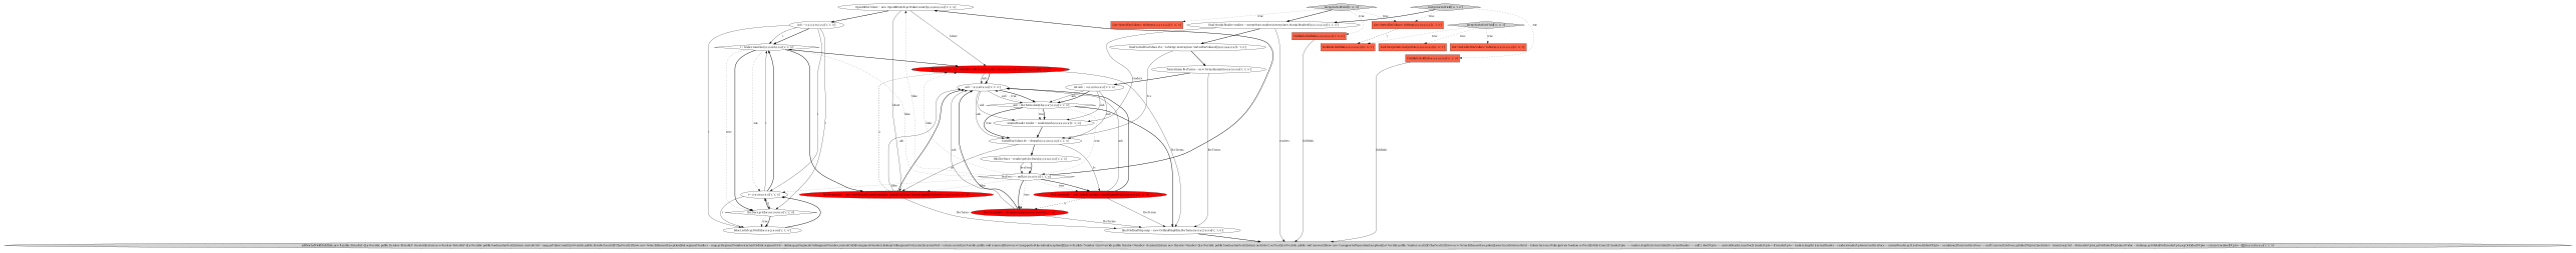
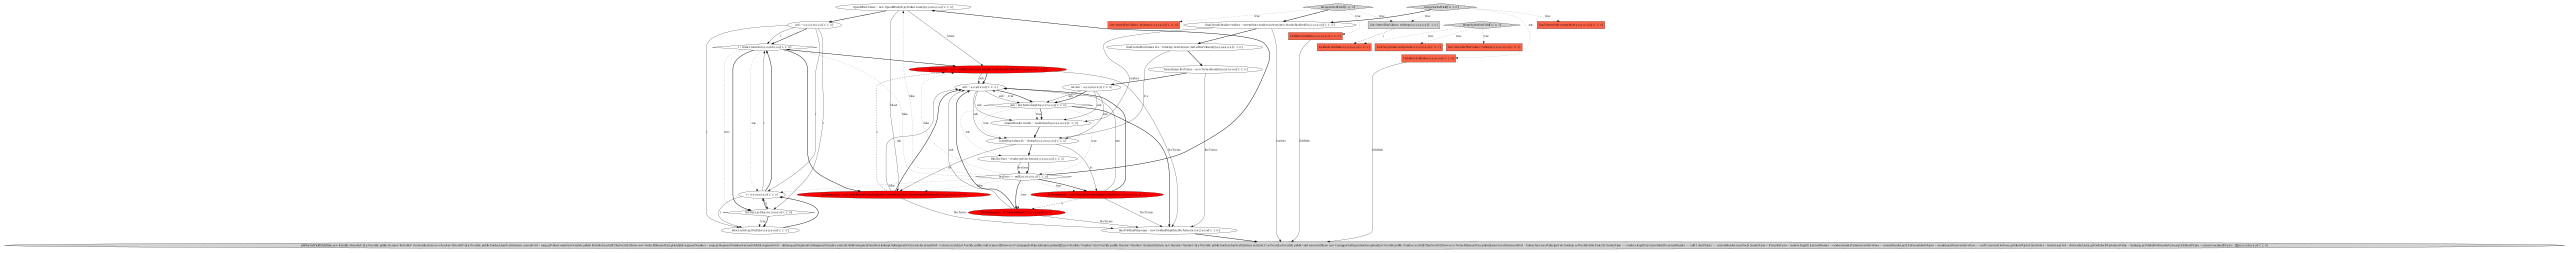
  digraph {
    fontname="Playfair Display"
    node [fillcolor=white fontname="Playfair Display" shape=ellipse style=filled]
    edge [fontname="Playfair Display" style=solid]
    n1 [label="OpenBitSet bitset = new OpenBitSet(dv.getValueCount())@@@16@@@['1', '1', '0']"]
    n2 [label="int i = 0@@@17@@@['1', '1', '0']"]
    n3 [fillcolor=red label="liveTerms(sub( = new BitsFilteredTermsEnum(dv.termsEnum(),bitset)@@@24@@@['0', '1', '0']"]
    n4 [fillcolor=red label="liveTerms(sub( = new BitsFilteredTermsEnum(new SortedDocValuesTermsEnum(dv),bitset)@@@24@@@['1', '0', '0']"]
    n5 [label="i < reader.maxDoc()@@@18@@@['1', '1', '0']" shape=diamond]
    n6 [label="liveDocs.get(i)@@@20@@@['1', '1', '0']" shape=diamond]
    n7 [label="bitset.set(dv.getOrd(i))@@@21@@@['1', '1', '0']"]
    n8 [label="i++@@@19@@@['1', '1', '0']"]
    n9 [label="sub++@@@8@@@['1', '1', '0']"]
    n10 [label="final OrdinalMap map = new OrdinalMap(this,liveTerms)@@@27@@@['1', '1', '0']"]
    n11 [fillcolor=red label="liveTerms(sub( = new SortedDocValuesTermsEnum(dv)@@@13@@@['1', '0', '0']"]
    n12 [fillcolor=red label="liveTerms(sub( = dv.termsEnum()@@@13@@@['0', '1', '0']"]
    n13 [label="SortedDocValues dv = dvs(sub(@@@10@@@['1', '1', '0']"]
    n14 [label="AtomicReader reader = readers(sub(@@@9@@@['1', '1', '0']"]
    n15 [label="sub < liveTerms.length@@@7@@@['1', '1', '0']" shape=diamond]
    n16 [fillcolor=lightgray label="addSortedField(fieldInfo,new Iterable<BytesRef>(){@Override public Iterator<BytesRef> iterator(){return new Iterator<BytesRef>(){@Override public boolean hasNext(){return currentOrd < map.getValueCount()}@Override public BytesRef next(){if (!hasNext()) {throw new NoSuchElementException()}int segmentNumber = map.getSegmentNumber(currentOrd)int segmentOrd = (int)map.getSegmentOrd(segmentNumber,currentOrd)dvs(segmentNumber(.lookupOrd(segmentOrd,scratch)currentOrd++return scratch}@Override public void remove(){throw new UnsupportedOperationException()}}}},new Iterable<Number>(){@Override public Iterator<Number> iterator(){return new Iterator<Number>(){@Override public boolean hasNext(){return nextIsSet || setNext()}@Override public void remove(){throw new UnsupportedOperationException()}@Override public Number next(){if (!hasNext()) {throw new NoSuchElementException()}assert nextIsSetnextIsSet = falsereturn nextValue}private boolean setNext(){while (true) {if (readerUpto == readers.length) {return false}if (currentReader == null || docIDUpto == currentReader.maxDoc()) {readerUpto++if (readerUpto < readers.length) {currentReader = readers(readerUpto(currentLiveDocs = currentReader.getLiveDocs()}docIDUpto = 0continue}if (currentLiveDocs == null || currentLiveDocs.get(docIDUpto)) {nextIsSet = trueint segOrd = dvs(readerUpto(.getOrd(docIDUpto)nextValue = (int)map.getGlobalOrd(readerUpto,segOrd)docIDUpto++return true}docIDUpto++}}}}})@@@28@@@['1', '1', '0']"]
    n17 [fillcolor=tomato label="FieldInfo fieldInfo@@@2@@@['0', '0', '1']" shape=box]
    n18 [fillcolor=tomato label="final MergeState mergeState@@@2@@@['0', '0', '1']" shape=box]
    n19 [label="final SortedDocValues dvs = toMerge.toArray(new SortedDocValues(((()@@@4@@@['1', '1', '0']"]
    n20 [label="TermsEnum liveTerms = new TermsEnum((((@@@5@@@['1', '1', '0']"]
    n21 [label="Bits liveDocs = reader.getLiveDocs()@@@11@@@['1', '1', '0']"]
    n22 [label="int sub = 0@@@6@@@['1', '1', '0']"]
    n23 [label="liveDocs == null@@@12@@@['1', '1', '0']" shape=diamond]
    n24 [fillcolor=tomato label="FieldInfo fieldInfo@@@2@@@['1', '0', '0']" shape=box]
-   n25 [fillcolor=tomato label="List<SortedDocValues> toMerge@@@2@@@['1', '1', '0']" shape=box]
+   n25 [fillcolor=lightgray label="List<SortedDocValues> toMerge@@@2@@@['1', '1', '0']" shape=box]
    n26 [fillcolor=lightgray label="mergeSortedField['1', '0', '0']" shape=diamond]
    n27 [fillcolor=tomato label="List<SortedDocValues> toMerge@@@2@@@['1', '0', '0']" shape=box]
    n28 [label="final AtomicReader readers = mergeState.readers.toArray(new AtomicReader(((()@@@3@@@['1', '1', '0']"]
    n29 [fillcolor=tomato label="FieldInfo fieldInfo@@@2@@@['0', '1', '0']" shape=box]
    n30 [fillcolor=lightgray label="mergeSortedSetField['0', '0', '1']" shape=diamond]
    n31 [fillcolor=tomato label="List<SortedSetDocValues> toMerge@@@2@@@['0', '0', '1']" shape=box]
+   n32 [fillcolor=tomato label="final MergeState mergeState@@@2@@@['0', '1', '0']" shape=box]
    n33 [fillcolor=lightgray label="mergeSortedField['0', '1', '0']" shape=diamond]
    n1 -> n2 [style=bold]
    n1 -> n3 [label=bitset]
    n1 -> n4 [label=bitset]
    n2 -> n5 [style=bold]
    n2 -> n5 [label=i]
    n2 -> n6 [label=i]
    n2 -> n7 [label=i]
    n2 -> n8 [label=i]
    n3 -> n9 [style=bold]
    n3 -> n9 [label=sub]
    n3 -> n10 [label=liveTerms]
    n4 -> n3 [label=0 style=dashed]
    n4 -> n9 [label=sub]
    n4 -> n9 [style=bold]
    n4 -> n10 [label=liveTerms]
    n5 -> n3 [style=bold]
    n5 -> n4 [style=bold]
    n5 -> n6 [label=true style=dotted]
    n5 -> n6 [style=bold]
    n5 -> n8 [label=true style=dotted]
    n6 -> n7 [label=true style=dotted]
    n6 -> n7 [style=bold]
    n6 -> n8 [style=bold]
    n7 -> n8 [style=bold]
    n8 -> n5 [label=i]
    n8 -> n5 [style=bold]
    n8 -> n6 [label=i]
    n8 -> n7 [label=i]
    n9 -> n13 [label=sub]
    n9 -> n14 [label=sub]
    n9 -> n15 [style=bold]
    n9 -> n15 [label=sub]
    n10 -> n16 [style=bold]
    n11 -> n9 [label=sub]
    n11 -> n9 [style=bold]
    n11 -> n10 [label=liveTerms]
    n11 -> n12 [label=0 style=dashed]
    n12 -> n9 [style=bold]
    n12 -> n9 [label=sub]
    n12 -> n10 [label=liveTerms]
    n13 -> n4 [label=dv]
    n13 -> n11 [label=dv]
    n13 -> n21 [style=bold]
    n14 -> n13 [style=bold]
    n15 -> n9 [label=true style=dotted]
    n15 -> n10 [style=bold]
-   n15 -> n13 [label=true style=bold]
+   n15 -> n13 [label=true style=dotted]
    n15 -> n14 [label=true style=dotted]
    n15 -> n14 [style=bold]
+   n15 -> n21 [label=true style=dotted]
    n15 -> n23 [label=true style=dotted]
    n19 -> n13 [label=dvs]
    n19 -> n20 [style=bold]
    n20 -> n10 [label=liveTerms]
    n20 -> n22 [style=bold]
    n21 -> n23 [label=liveDocs]
    n21 -> n23 [style=bold]
    n22 -> n13 [label=sub]
    n22 -> n14 [label=sub]
    n22 -> n15 [label=sub]
    n22 -> n15 [style=bold]
    n23 -> n1 [style=bold]
    n23 -> n1 [label=false style=dotted]
    n23 -> n3 [label=false style=dotted]
    n23 -> n4 [label=false style=dotted]
    n23 -> n5 [label=false style=dotted]
    n23 -> n8 [label=false style=dotted]
    n23 -> n11 [style=bold]
    n23 -> n11 [label=true style=dotted]
    n23 -> n12 [style=bold]
    n23 -> n12 [label=true style=dotted]
    n24 -> n16 [label=fieldInfo]
    n25 -> n17 [label=7 style=dashed]
    n26 -> n24 [label=true style=dotted]
    n26 -> n25 [label=true style=dotted]
    n26 -> n27 [label=true style=dotted]
    n26 -> n28 [style=bold]
    n28 -> n14 [label=readers]
    n28 -> n16 [label=readers]
    n28 -> n19 [style=bold]
    n29 -> n16 [label=fieldInfo]
    n30 -> n17 [label=true style=dotted]
    n30 -> n18 [label=true style=dotted]
    n30 -> n31 [label=true style=dotted]
    n33 -> n25 [label=true style=dotted]
    n33 -> n28 [style=bold]
    n33 -> n29 [label=true style=dotted]
+   n33 -> n32 [label=true style=dotted]
  }
